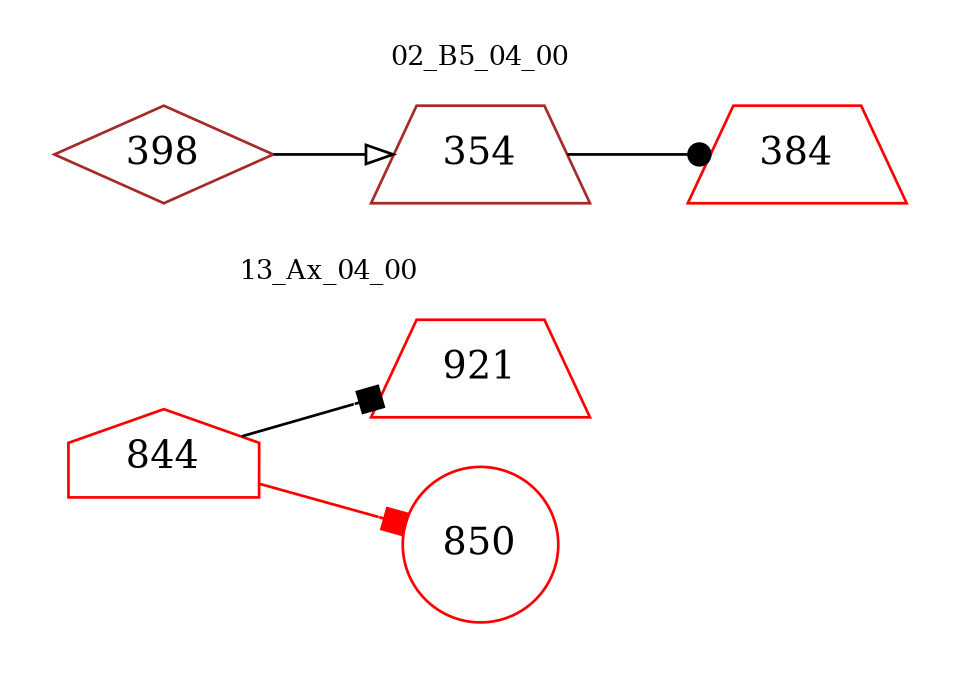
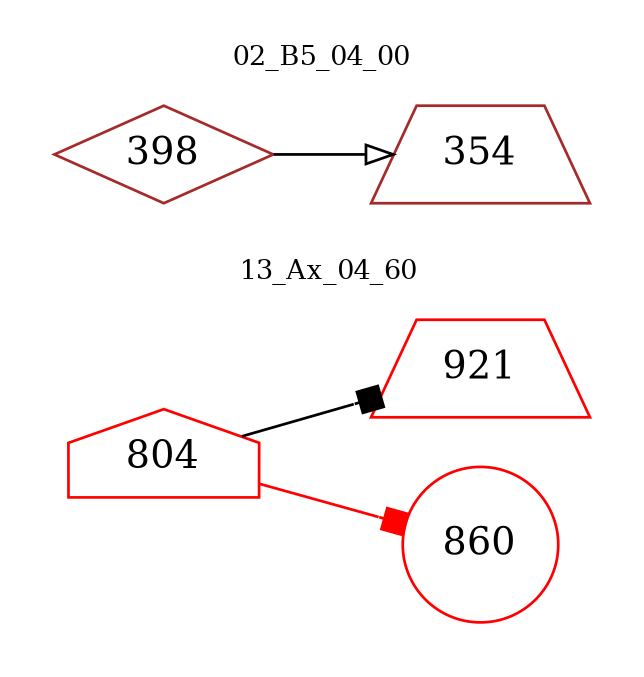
  digraph {
    rankdir=LR
    node [color=red shape=trapezium]
    edge [arrowhead=box color=black]
-   n1 [label=850 shape=circle]
-   n2 [label=844 shape=house]
+   n1 [label=860 shape=circle]
+   n2 [label=804 shape=house]
    n3 [label=921]
    n4 [color=brown label=398 shape=diamond]
    n5 [color=brown label=354]
-   n6 [label=384]
    subgraph cluster_1 {
      color=white
      fontsize=10
-     label="13_Ax_04_00"
+     label="13_Ax_04_60"
      n1
      n2
      n3
    }
    subgraph cluster_2 {
      color=white
      fontsize=10
      label="02_B5_04_00"
      n4
      n5
-     n6
    }
    n2 -> n1 [color=red]
    n2 -> n3
    n4 -> n5 [arrowhead=onormal]
-   n5 -> n6 [arrowhead=dot]
  }
